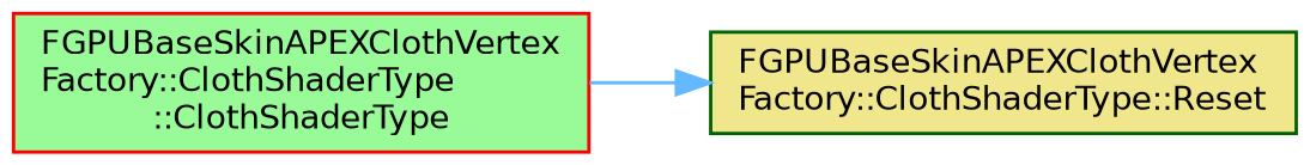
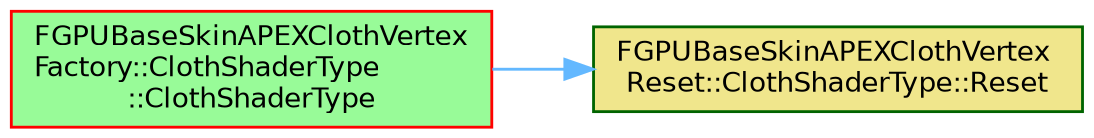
  digraph {
    rankdir=RL
    node [fontname=Helvetica fontsize=10 shape=box style=filled]
-   n1 [color=darkgreen fillcolor=khaki fontcolor=black height=0.2 label="FGPUBaseSkinAPEXClothVertex\lFactory::ClothShaderType::Reset" width=0.4]
+   n1 [color=darkgreen fillcolor=khaki fontcolor=black height=0.2 label="FGPUBaseSkinAPEXClothVertex\lReset::ClothShaderType::Reset" width=0.4]
    n2 [color=red fillcolor=palegreen height=0.2 label="FGPUBaseSkinAPEXClothVertex\lFactory::ClothShaderType\l::ClothShaderType" width=0.4]
    n1 -> n2 [color=steelblue1 dir=back fontname=Helvetica fontsize=10 labelfontname=Helvetica labelfontsize=10 style=solid]
  }
